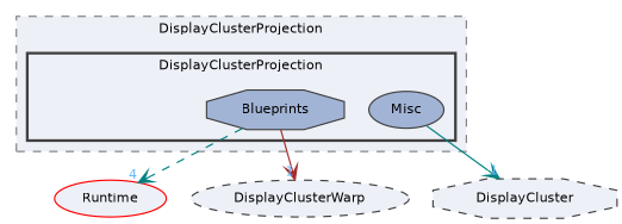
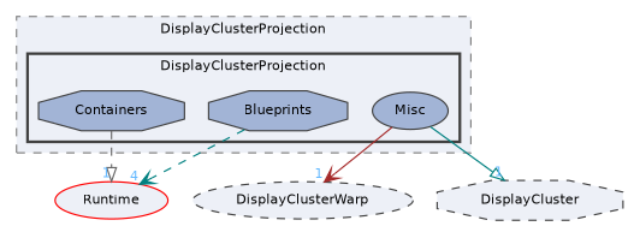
  digraph {
    compound=true
    node [color=grey25 fillcolor="#a2b4d6" fontname=Helvetica fontsize=10 shape=octagon style=filled]
    edge [arrowhead=vee color=teal fontcolor=steelblue1 fontname=Helvetica fontsize=10 headlabel=1 labeldistance=1.5 labelfontname=Helvetica labelfontsize=10 style=dashed]
    n1 [height=0.2 label=Blueprints width=0.4]
+   n2 [height=0.2 label=Containers width=0.4]
    n3 [height=0.2 label=Misc shape=ellipse width=0.4]
    n4 [color=red fillcolor="#edf0f7" height=0.2 label=Runtime shape=ellipse width=0.4]
    n5 [fillcolor="#edf0f7" height=0.2 label=DisplayClusterWarp shape=ellipse style="filled,dashed" width=0.4]
    n6 [fillcolor="#edf0f7" height=0.2 label=DisplayCluster style="filled,dashed" width=0.4]
    subgraph cluster_1 {
      bgcolor="#edf0f7"
      fontname=Helvetica
      fontsize=10
      label=DisplayClusterProjection
      pencolor=grey50
      style="filled,dashed"
      subgraph cluster_2 {
        bgcolor="#edf0f7"
        fontname=Helvetica
        fontsize=10
        label=DisplayClusterProjection
        pencolor=grey25
        style="filled,bold"
        n1
+       n2
        n3
      }
    }
    n1 -> n4 [headlabel=4]
-   n1 -> n5 [color=brown style=solid]
-   n3 -> n6 [style=solid]
+   n2 -> n4 [arrowhead=onormal color=gray40]
+   n3 -> n5 [color=brown style=solid]
+   n3 -> n6 [arrowhead=onormal style=solid]
  }
